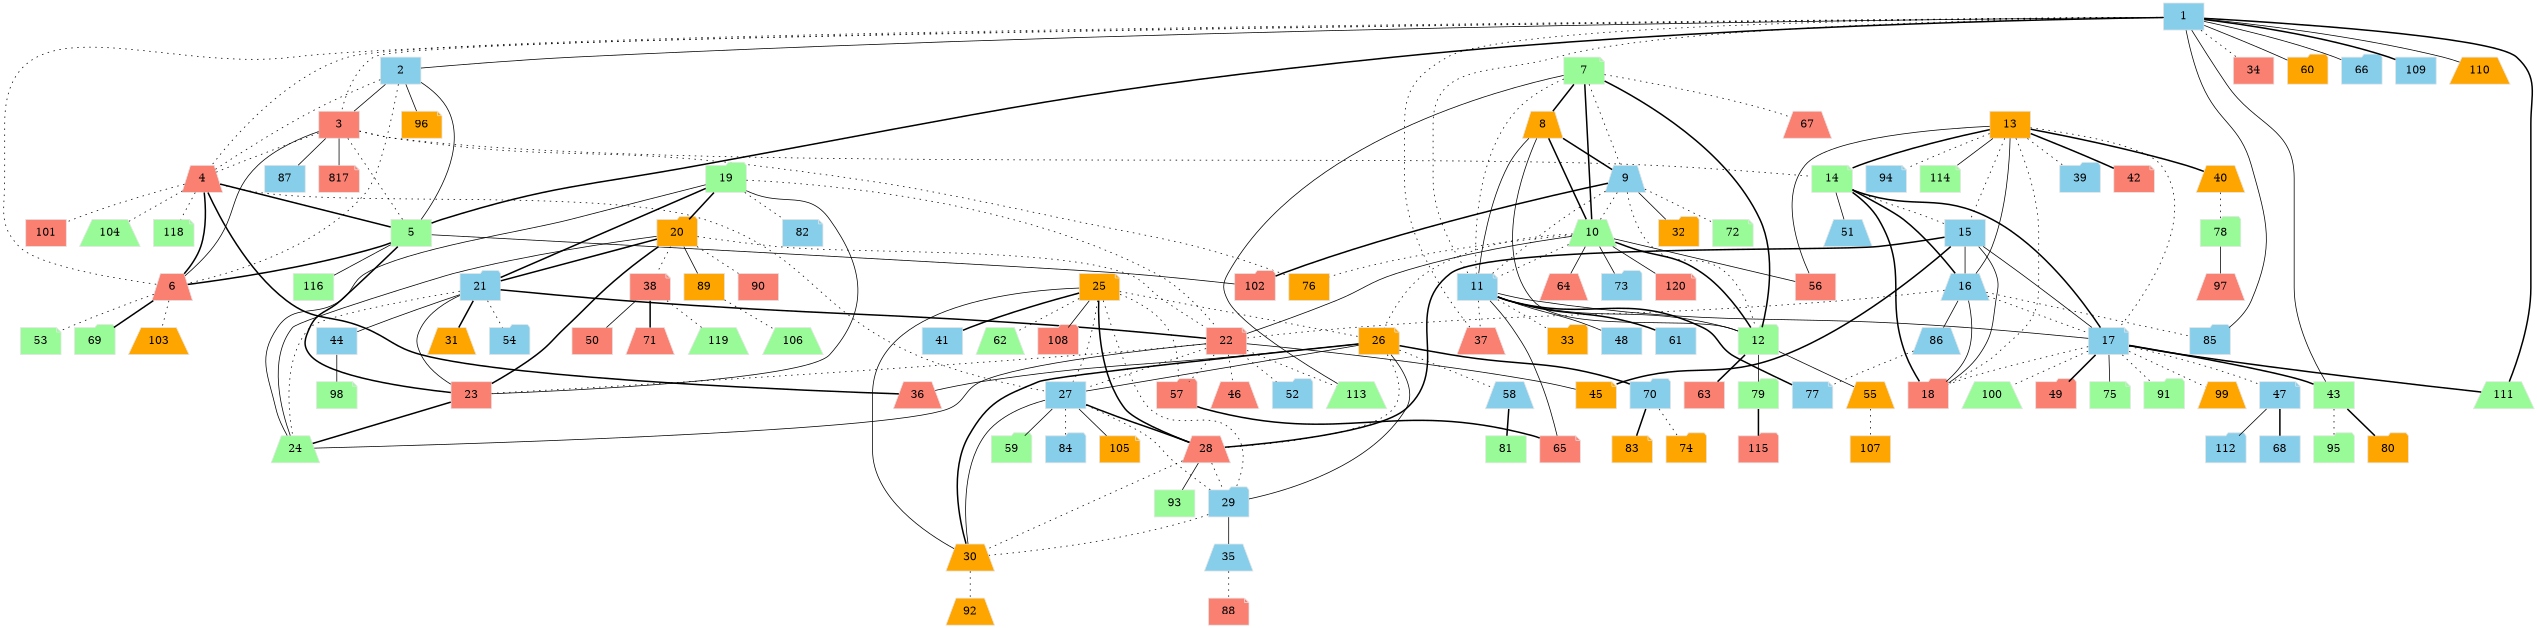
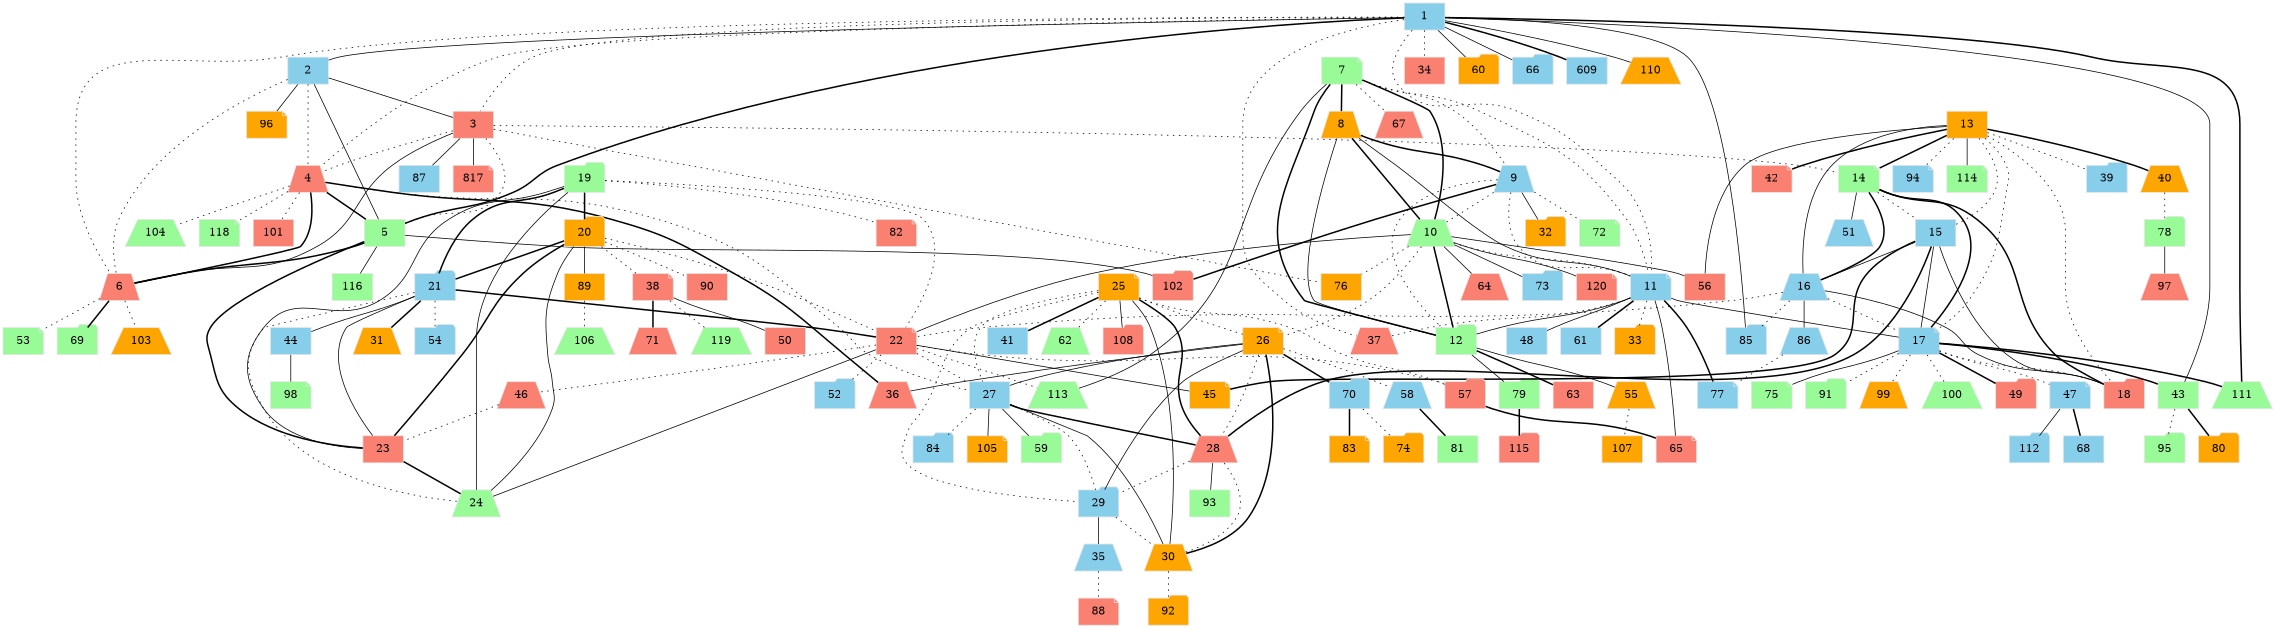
  graph {
    node [color=gray90 fillcolor=skyblue shape=trapezium style=filled]
    edge [style=dotted]
    1 [shape=box]
    2 [shape=box]
    3 [fillcolor=salmon shape=box]
    4 [fillcolor=salmon]
    5 [fillcolor=palegreen shape=box]
    6 [fillcolor=salmon]
    11 [shape=note]
    34 [fillcolor=salmon shape=box]
    37 [fillcolor=salmon]
    43 [fillcolor=palegreen shape=box]
    60 [fillcolor=orange shape=folder]
    66 [shape=folder]
    85 [shape=folder]
-   109 [shape=box]
+   109 [shape=box label=609]
    110 [fillcolor=orange]
    111 [fillcolor=palegreen]
    96 [fillcolor=orange shape=note]
    14 [fillcolor=palegreen shape=note]
    76 [fillcolor=orange shape=box]
    87 [shape=box]
    n21 [fillcolor=salmon label=817 shape=note]
    27 [shape=box]
    36 [fillcolor=salmon]
    101 [fillcolor=salmon shape=box]
    104 [fillcolor=palegreen]
    118 [fillcolor=palegreen shape=note]
    23 [fillcolor=salmon shape=box]
    102 [fillcolor=salmon shape=folder]
    116 [fillcolor=palegreen shape=box]
    53 [fillcolor=palegreen shape=note]
    69 [fillcolor=palegreen shape=folder]
    103 [fillcolor=orange]
    12 [fillcolor=palegreen shape=folder]
    17 [shape=note]
    33 [fillcolor=orange shape=folder]
    48 [shape=box]
    61 [shape=box]
    65 [fillcolor=salmon shape=note]
    77 [shape=note]
    80 [fillcolor=orange shape=folder]
    95 [fillcolor=palegreen shape=folder]
    15 [shape=box]
    16
    18 [fillcolor=salmon shape=folder]
    51
    28 [fillcolor=salmon]
    29 [shape=folder]
    30 [fillcolor=orange]
    59 [fillcolor=palegreen shape=folder]
    84 [shape=folder]
    105 [fillcolor=orange shape=note]
    24 [fillcolor=palegreen]
    7 [fillcolor=palegreen shape=note]
    8 [fillcolor=orange]
    9
    10 [fillcolor=palegreen]
    67 [fillcolor=salmon]
    113 [fillcolor=palegreen]
    32 [fillcolor=orange shape=folder]
    72 [fillcolor=palegreen shape=note]
    22 [fillcolor=salmon shape=note]
    26 [fillcolor=orange shape=note]
    56 [fillcolor=salmon shape=box]
    64 [fillcolor=salmon]
    73 [shape=folder]
    120 [fillcolor=salmon shape=note]
    55 [fillcolor=orange]
    63 [fillcolor=salmon shape=box]
    79 [fillcolor=palegreen shape=folder]
    45 [fillcolor=orange shape=note]
    46 [fillcolor=salmon]
    52 [shape=folder]
    57 [fillcolor=salmon shape=folder]
    58
    70 [shape=folder]
    47 [shape=note]
    49 [fillcolor=salmon shape=folder]
    75 [fillcolor=palegreen shape=note]
    91 [fillcolor=palegreen shape=folder]
    99 [fillcolor=orange]
    100 [fillcolor=palegreen]
    107 [fillcolor=orange shape=box]
    115 [fillcolor=salmon shape=folder]
    13 [fillcolor=orange shape=box]
    39 [shape=folder]
    40 [fillcolor=orange]
    42 [fillcolor=salmon shape=note]
    94 [shape=note]
    114 [fillcolor=palegreen shape=note]
    86
    78 [fillcolor=palegreen shape=folder]
    93 [fillcolor=palegreen shape=box]
    68 [shape=box]
    112 [shape=folder]
    19 [fillcolor=palegreen shape=folder]
    20 [fillcolor=orange shape=folder]
    21 [shape=folder]
-   82 [shape=note]
+   82 [fillcolor=salmon shape=note]
    38 [fillcolor=salmon shape=note]
    89 [fillcolor=orange shape=box]
    90 [fillcolor=salmon shape=box]
    31 [fillcolor=orange]
    44 [shape=box]
    54 [shape=folder]
    50 [fillcolor=salmon shape=box]
    71 [fillcolor=salmon]
    119 [fillcolor=palegreen]
    106 [fillcolor=palegreen]
    98 [fillcolor=palegreen shape=note]
    25 [fillcolor=orange shape=note]
    41 [shape=box]
    62 [fillcolor=palegreen]
    108 [fillcolor=salmon shape=folder]
    35
-   92 [fillcolor=orange]
+   92 [fillcolor=orange shape=folder]
    81 [fillcolor=palegreen shape=box]
    74 [fillcolor=orange shape=folder]
    83 [fillcolor=orange shape=note]
    88 [fillcolor=salmon shape=note]
    97 [fillcolor=salmon]
    1 -- 2 [style=solid]
    1 -- 3
    1 -- 4
    1 -- 5 [style=bold]
    1 -- 6
    1 -- 11
    1 -- 34
    1 -- 37
    1 -- 43 [style=solid]
    1 -- 60 [style=solid]
    1 -- 66 [style=solid]
    1 -- 85 [style=solid]
    1 -- 109 [style=bold]
    1 -- 110 [style=solid]
    1 -- 111 [style=bold]
    2 -- 3 [style=solid]
    2 -- 4
    2 -- 5 [style=solid]
    2 -- 6
    2 -- 96 [style=solid]
    3 -- 4
    3 -- 5
    3 -- 6 [style=solid]
    3 -- 14
    3 -- 76
    3 -- 87 [style=solid]
    3 -- n21 [style=solid]
    4 -- 5 [style=bold]
    4 -- 6 [style=bold]
    4 -- 27
    4 -- 36 [style=bold]
    4 -- 101
    4 -- 104
    4 -- 118
    5 -- 6 [style=bold]
    5 -- 23 [style=bold]
    5 -- 102 [style=solid]
    5 -- 116 [style=solid]
    6 -- 53
    6 -- 69 [style=bold]
    6 -- 103
    11 -- 37
    11 -- 12 [style=solid]
    11 -- 17 [style=solid]
    11 -- 33
    11 -- 48 [style=solid]
    11 -- 61 [style=bold]
    11 -- 65 [style=solid]
    11 -- 77 [style=bold]
    43 -- 80 [style=bold]
    43 -- 95
    14 -- 17 [style=bold]
    14 -- 15
    14 -- 16 [style=bold]
    14 -- 18 [style=bold]
    14 -- 51 [style=solid]
    27 -- 28 [style=bold]
    27 -- 29
    27 -- 30 [style=solid]
    27 -- 59 [style=solid]
    27 -- 84
    27 -- 105 [style=solid]
    23 -- 24 [style=bold]
    12 -- 55 [style=solid]
    12 -- 63 [style=bold]
    12 -- 79 [style=solid]
    17 -- 43 [style=bold]
    17 -- 111 [style=bold]
    17 -- 18
    17 -- 47
    17 -- 49 [style=bold]
    17 -- 75 [style=solid]
    17 -- 91
    17 -- 99
    17 -- 100
    15 -- 17 [style=solid]
    15 -- 16 [style=solid]
    15 -- 18 [style=solid]
    15 -- 28 [style=bold]
    15 -- 45 [style=bold]
    16 -- 85
    16 -- 17
    16 -- 18 [style=solid]
    16 -- 22
    16 -- 86 [style=solid]
    28 -- 29
    28 -- 30
    28 -- 93 [style=solid]
    29 -- 30
    29 -- 35 [style=solid]
    30 -- 92
    7 -- 11
    7 -- 12 [style=bold]
    7 -- 8 [style=bold]
    7 -- 9
    7 -- 10 [style=bold]
    7 -- 67
    7 -- 113 [style=solid]
    8 -- 11 [style=solid]
    8 -- 12 [style=solid]
    8 -- 9 [style=bold]
    8 -- 10 [style=bold]
    9 -- 11
    9 -- 102 [style=bold]
    9 -- 12
    9 -- 10
    9 -- 32 [style=solid]
    9 -- 72
    10 -- 11
    10 -- 76
    10 -- 12 [style=bold]
    10 -- 22 [style=solid]
    10 -- 26
    10 -- 56 [style=solid]
    10 -- 64 [style=solid]
    10 -- 73 [style=solid]
    10 -- 120 [style=solid]
    22 -- 27
-   22 -- 23
+   46 -- 23
    22 -- 24 [style=solid]
    22 -- 113
    22 -- 45 [style=solid]
    22 -- 46
    22 -- 52
    22 -- 57
    26 -- 27 [style=solid]
    26 -- 36 [style=solid]
    26 -- 28
    26 -- 29 [style=solid]
    26 -- 30 [style=bold]
    26 -- 58
    26 -- 70 [style=bold]
    55 -- 107
    79 -- 115 [style=bold]
    57 -- 65 [style=bold]
    58 -- 81 [style=bold]
    70 -- 74
    70 -- 83 [style=bold]
    47 -- 68 [style=bold]
    47 -- 112 [style=solid]
    13 -- 14 [style=bold]
    13 -- 17
    13 -- 15
    13 -- 16 [style=solid]
    13 -- 18
    13 -- 56 [style=solid]
    13 -- 39
    13 -- 40 [style=bold]
    13 -- 42 [style=bold]
    13 -- 94
    13 -- 114 [style=solid]
    40 -- 78
    86 -- 77
    78 -- 97 [style=solid]
    19 -- 23 [style=solid]
    19 -- 24 [style=solid]
    19 -- 22
    19 -- 20 [style=bold]
    19 -- 21 [style=bold]
    19 -- 82
    20 -- 23 [style=bold]
    20 -- 24 [style=solid]
    20 -- 22
    20 -- 21 [style=bold]
    20 -- 38
    20 -- 89 [style=solid]
    20 -- 90
    21 -- 23 [style=solid]
    21 -- 24
    21 -- 22 [style=bold]
    21 -- 31 [style=bold]
    21 -- 44 [style=solid]
    21 -- 54
    38 -- 50 [style=solid]
    38 -- 71 [style=bold]
    38 -- 119
    89 -- 106
    44 -- 98 [style=solid]
    25 -- 27
    25 -- 28 [style=bold]
    25 -- 29
    25 -- 30 [style=solid]
    25 -- 26
    25 -- 57
    25 -- 41 [style=bold]
    25 -- 62
    25 -- 108 [style=solid]
    35 -- 88
  }
